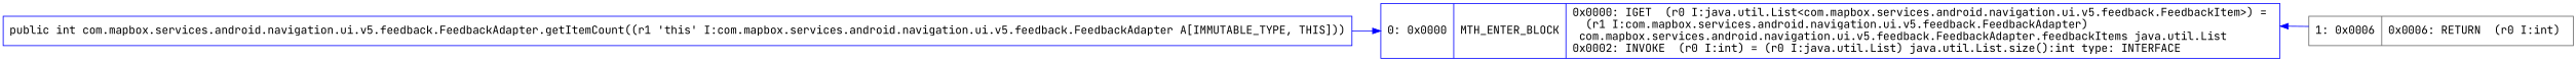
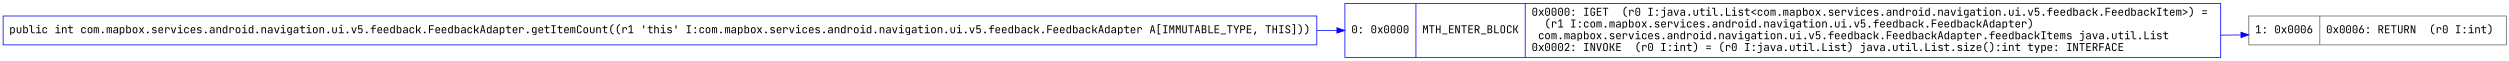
  digraph {
    rankdir=LR
    fontname="JetBrains Mono"
    node [shape=record color=blue fontname="JetBrains Mono"]
    edge [color=blue fontname="JetBrains Mono"]
    n1 [label="{0\:\ 0x0000|MTH_ENTER_BLOCK\l|0x0000: IGET  (r0 I:java.util.List\<com.mapbox.services.android.navigation.ui.v5.feedback.FeedbackItem\>) = \l  (r1 I:com.mapbox.services.android.navigation.ui.v5.feedback.FeedbackAdapter)\l com.mapbox.services.android.navigation.ui.v5.feedback.FeedbackAdapter.feedbackItems java.util.List \l0x0002: INVOKE  (r0 I:int) = (r0 I:java.util.List) java.util.List.size():int type: INTERFACE \l}"]
    n2 [label="{1\:\ 0x0006|0x0006: RETURN  (r0 I:int) \l}" color=gray40]
    n3 [label="{public int com.mapbox.services.android.navigation.ui.v5.feedback.FeedbackAdapter.getItemCount((r1 'this' I:com.mapbox.services.android.navigation.ui.v5.feedback.FeedbackAdapter A[IMMUTABLE_TYPE, THIS])) }"]
-   n2 -> n1
+   n1 -> n2
    n3 -> n1
  }
